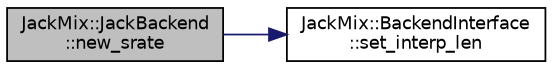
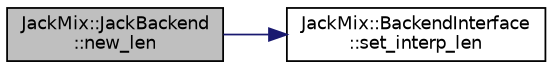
  digraph {
    rankdir=LR
    node [color=black fontname=Helvetica fontsize=10 shape=record style=filled]
-   n1 [fillcolor=grey75 fontcolor=black height=0.2 label="JackMix::JackBackend\l::new_srate" width=0.4]
+   n1 [fillcolor=grey75 fontcolor=black height=0.2 label="JackMix::JackBackend\l::new_len" width=0.4]
    n2 [fillcolor=white height=0.2 label="JackMix::BackendInterface\l::set_interp_len" width=0.4]
    n1 -> n2 [color=midnightblue fontname=Helvetica fontsize=10 labelfontname=Helvetica labelfontsize=10 style=solid]
  }
